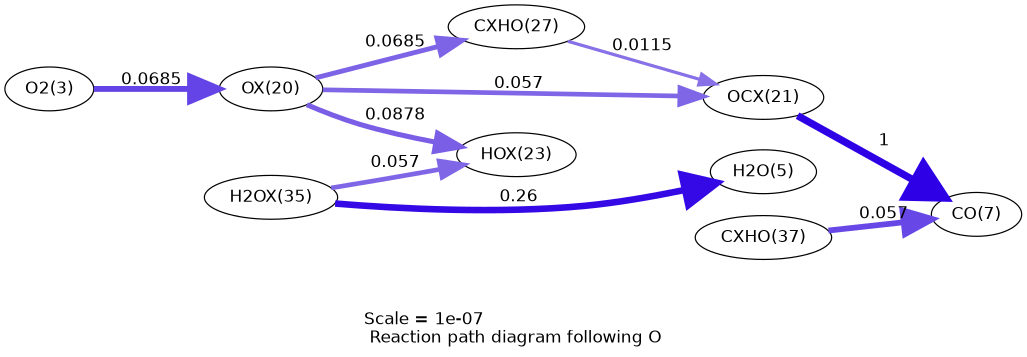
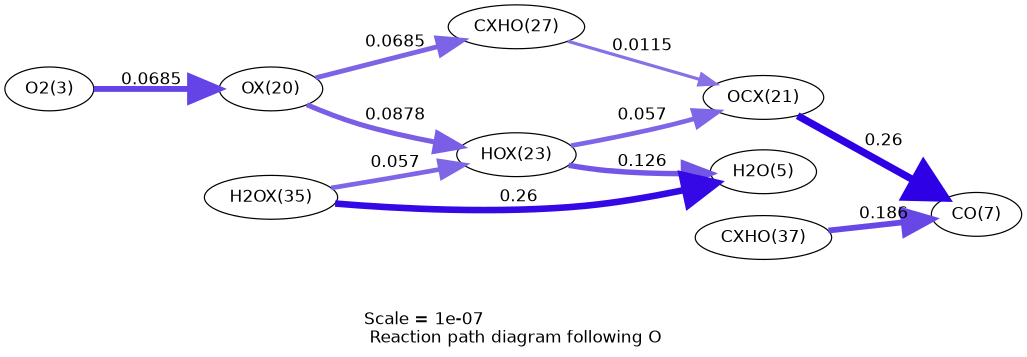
  digraph {
    fontname=Helvetica
    label="Scale = 1e-07\l Reaction path diagram following O"
    rankdir=LR
    node [fontname=Helvetica]
    edge [arrowsize=1.92 color="0.7, 0.557, 0.9" fontname=Helvetica penwidth=3.84]
    n1 [label="O2(3)"]
    n2 [label="OX(20)"]
    n3 [label="HOX(23)"]
    n4 [label="CXHO(27)"]
    n5 [label="OCX(21)"]
    n6 [label="H2O(5)"]
    n7 [label="CO(7)"]
    n8 [label="H2OX(35)"]
    n9 [label="CXHO(37)"]
    n1 -> n2 [arrowsize=2.4 color="0.7, 0.704, 0.9" label=" 0.0685" penwidth=4.8]
    n2 -> n3 [arrowsize=2.08 color="0.7, 0.588, 0.9" label=" 0.0878" penwidth=4.16]
    n2 -> n4 [arrowsize=1.99 color="0.7, 0.568, 0.9" label=" 0.0685" penwidth=3.98]
-   n2 -> n5 [label=" 0.057"]
+   n3 -> n5 [label=" 0.057"]
+   n3 -> n6 [arrowsize=2.22 color="0.7, 0.626, 0.9" label=" 0.126" penwidth=4.44]
    n4 -> n5 [arrowsize=1.31 color="0.7, 0.511, 0.9" label=" 0.0115" penwidth=2.63]
-   n5 -> n7 [arrowsize=3 color="0.7, 1.5, 0.9" label=" 1" penwidth=6]
+   n5 -> n7 [arrowsize=3 color="0.7, 1.5, 0.9" label=" 0.26" penwidth=6]
    n8 -> n3 [label=" 0.057"]
    n8 -> n6 [arrowsize=2.71 color="0.7, 0.96, 0.9" label=" 0.26" penwidth=5.41]
-   n9 -> n7 [arrowsize=2.37 color="0.7, 0.686, 0.9" label=" 0.057" penwidth=4.73]
+   n9 -> n7 [arrowsize=2.37 color="0.7, 0.686, 0.9" label=" 0.186" penwidth=4.73]
  }
